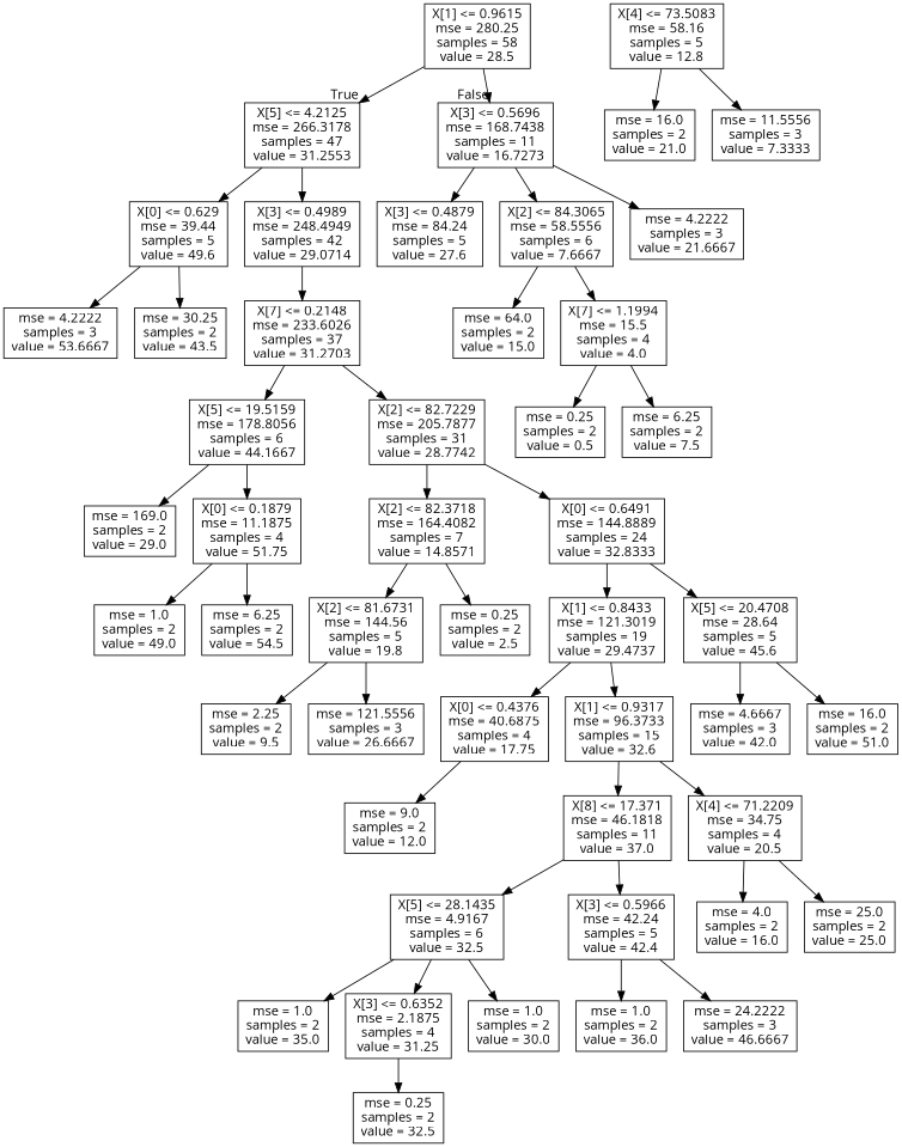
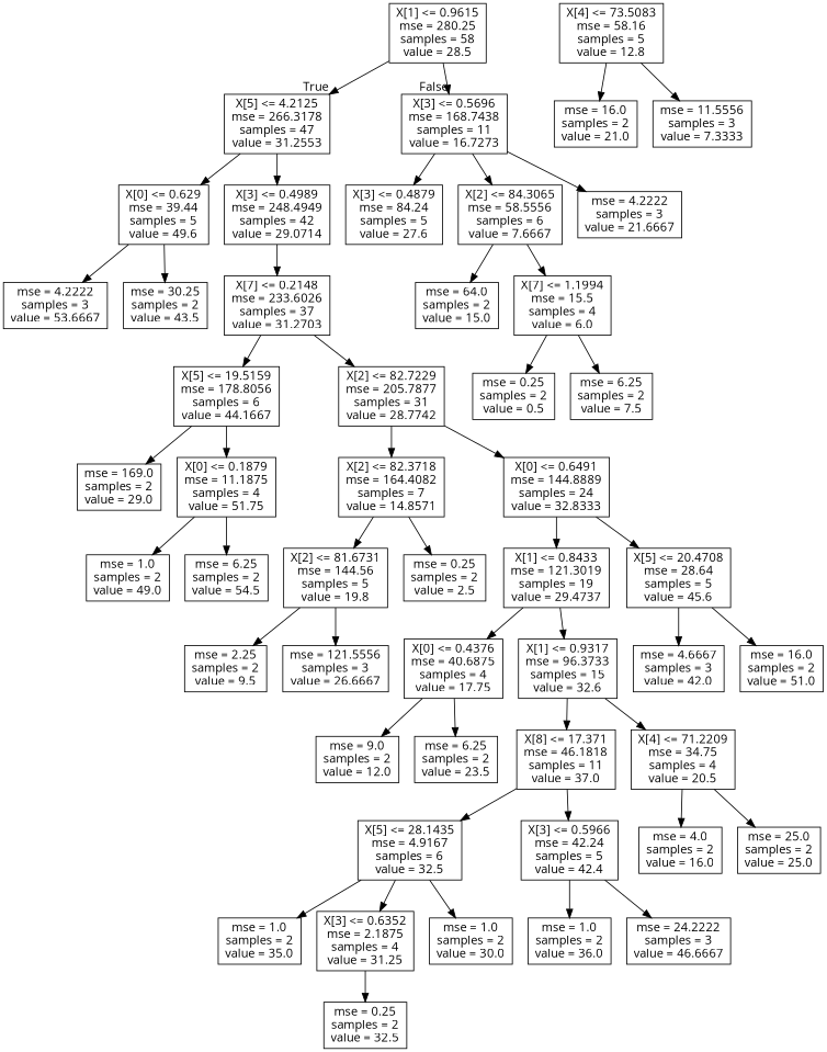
  digraph {
    fontname="Open Sans"
    node [fontname="Open Sans" shape=box]
    edge [fontname="Open Sans"]
    n1 [label="X[1] <= 0.9615\nmse = 280.25\nsamples = 58\nvalue = 28.5"]
    n2 [label="X[5] <= 4.2125\nmse = 266.3178\nsamples = 47\nvalue = 31.2553"]
    n3 [label="X[3] <= 0.5696\nmse = 168.7438\nsamples = 11\nvalue = 16.7273"]
    n4 [label="X[0] <= 0.629\nmse = 39.44\nsamples = 5\nvalue = 49.6"]
    n5 [label="X[3] <= 0.4989\nmse = 248.4949\nsamples = 42\nvalue = 29.0714"]
    n6 [label="X[3] <= 0.4879\nmse = 84.24\nsamples = 5\nvalue = 27.6"]
    n7 [label="X[2] <= 84.3065\nmse = 58.5556\nsamples = 6\nvalue = 7.6667"]
    n8 [label="mse = 4.2222\nsamples = 3\nvalue = 21.6667"]
    n9 [label="mse = 4.2222\nsamples = 3\nvalue = 53.6667"]
    n10 [label="mse = 30.25\nsamples = 2\nvalue = 43.5"]
    n11 [label="X[7] <= 0.2148\nmse = 233.6026\nsamples = 37\nvalue = 31.2703"]
    n12 [label="X[4] <= 73.5083\nmse = 58.16\nsamples = 5\nvalue = 12.8"]
    n13 [label="mse = 16.0\nsamples = 2\nvalue = 21.0"]
    n14 [label="mse = 11.5556\nsamples = 3\nvalue = 7.3333"]
    n15 [label="X[5] <= 19.5159\nmse = 178.8056\nsamples = 6\nvalue = 44.1667"]
    n16 [label="X[2] <= 82.7229\nmse = 205.7877\nsamples = 31\nvalue = 28.7742"]
    n17 [label="mse = 169.0\nsamples = 2\nvalue = 29.0"]
    n18 [label="X[0] <= 0.1879\nmse = 11.1875\nsamples = 4\nvalue = 51.75"]
    n19 [label="X[2] <= 82.3718\nmse = 164.4082\nsamples = 7\nvalue = 14.8571"]
    n20 [label="X[0] <= 0.6491\nmse = 144.8889\nsamples = 24\nvalue = 32.8333"]
    n21 [label="mse = 1.0\nsamples = 2\nvalue = 49.0"]
    n22 [label="mse = 6.25\nsamples = 2\nvalue = 54.5"]
    n23 [label="X[2] <= 81.6731\nmse = 144.56\nsamples = 5\nvalue = 19.8"]
    n24 [label="mse = 0.25\nsamples = 2\nvalue = 2.5"]
    n25 [label="X[1] <= 0.8433\nmse = 121.3019\nsamples = 19\nvalue = 29.4737"]
    n26 [label="X[5] <= 20.4708\nmse = 28.64\nsamples = 5\nvalue = 45.6"]
    n27 [label="mse = 2.25\nsamples = 2\nvalue = 9.5"]
    n28 [label="mse = 121.5556\nsamples = 3\nvalue = 26.6667"]
    n29 [label="X[0] <= 0.4376\nmse = 40.6875\nsamples = 4\nvalue = 17.75"]
    n30 [label="X[1] <= 0.9317\nmse = 96.3733\nsamples = 15\nvalue = 32.6"]
    n31 [label="mse = 4.6667\nsamples = 3\nvalue = 42.0"]
    n32 [label="mse = 16.0\nsamples = 2\nvalue = 51.0"]
    n33 [label="mse = 9.0\nsamples = 2\nvalue = 12.0"]
+   n34 [label="mse = 6.25\nsamples = 2\nvalue = 23.5"]
    n35 [label="X[8] <= 17.371\nmse = 46.1818\nsamples = 11\nvalue = 37.0"]
    n36 [label="X[4] <= 71.2209\nmse = 34.75\nsamples = 4\nvalue = 20.5"]
    n37 [label="X[5] <= 28.1435\nmse = 4.9167\nsamples = 6\nvalue = 32.5"]
    n38 [label="X[3] <= 0.5966\nmse = 42.24\nsamples = 5\nvalue = 42.4"]
    n39 [label="mse = 4.0\nsamples = 2\nvalue = 16.0"]
    n40 [label="mse = 25.0\nsamples = 2\nvalue = 25.0"]
    n41 [label="mse = 1.0\nsamples = 2\nvalue = 35.0"]
    n42 [label="X[3] <= 0.6352\nmse = 2.1875\nsamples = 4\nvalue = 31.25"]
    n43 [label="mse = 1.0\nsamples = 2\nvalue = 30.0"]
    n44 [label="mse = 1.0\nsamples = 2\nvalue = 36.0"]
    n45 [label="mse = 24.2222\nsamples = 3\nvalue = 46.6667"]
    n46 [label="mse = 0.25\nsamples = 2\nvalue = 32.5"]
    n47 [label="mse = 64.0\nsamples = 2\nvalue = 15.0"]
-   n48 [label="X[7] <= 1.1994\nmse = 15.5\nsamples = 4\nvalue = 4.0"]
+   n48 [label="X[7] <= 1.1994\nmse = 15.5\nsamples = 4\nvalue = 6.0"]
    n49 [label="mse = 0.25\nsamples = 2\nvalue = 0.5"]
    n50 [label="mse = 6.25\nsamples = 2\nvalue = 7.5"]
    n1 -> n2 [headlabel=True labelangle=45 labeldistance=2.5]
    n1 -> n3 [headlabel=False labelangle=-45 labeldistance=2.5]
    n2 -> n4
    n2 -> n5
    n3 -> n6
    n3 -> n7
    n3 -> n8
    n4 -> n9
    n4 -> n10
    n5 -> n11
    n7 -> n47
    n7 -> n48
    n11 -> n15
    n11 -> n16
    n12 -> n13
    n12 -> n14
    n15 -> n17
    n15 -> n18
    n16 -> n19
    n16 -> n20
    n18 -> n21
    n18 -> n22
    n19 -> n23
    n19 -> n24
    n20 -> n25
    n20 -> n26
    n23 -> n27
    n23 -> n28
    n25 -> n29
    n25 -> n30
    n26 -> n31
    n26 -> n32
    n29 -> n33
+   n29 -> n34
    n30 -> n35
    n30 -> n36
    n35 -> n37
    n35 -> n38
    n36 -> n39
    n36 -> n40
    n37 -> n41
    n37 -> n42
    n37 -> n43
    n38 -> n44
    n38 -> n45
    n42 -> n46
    n48 -> n49
    n48 -> n50
  }
